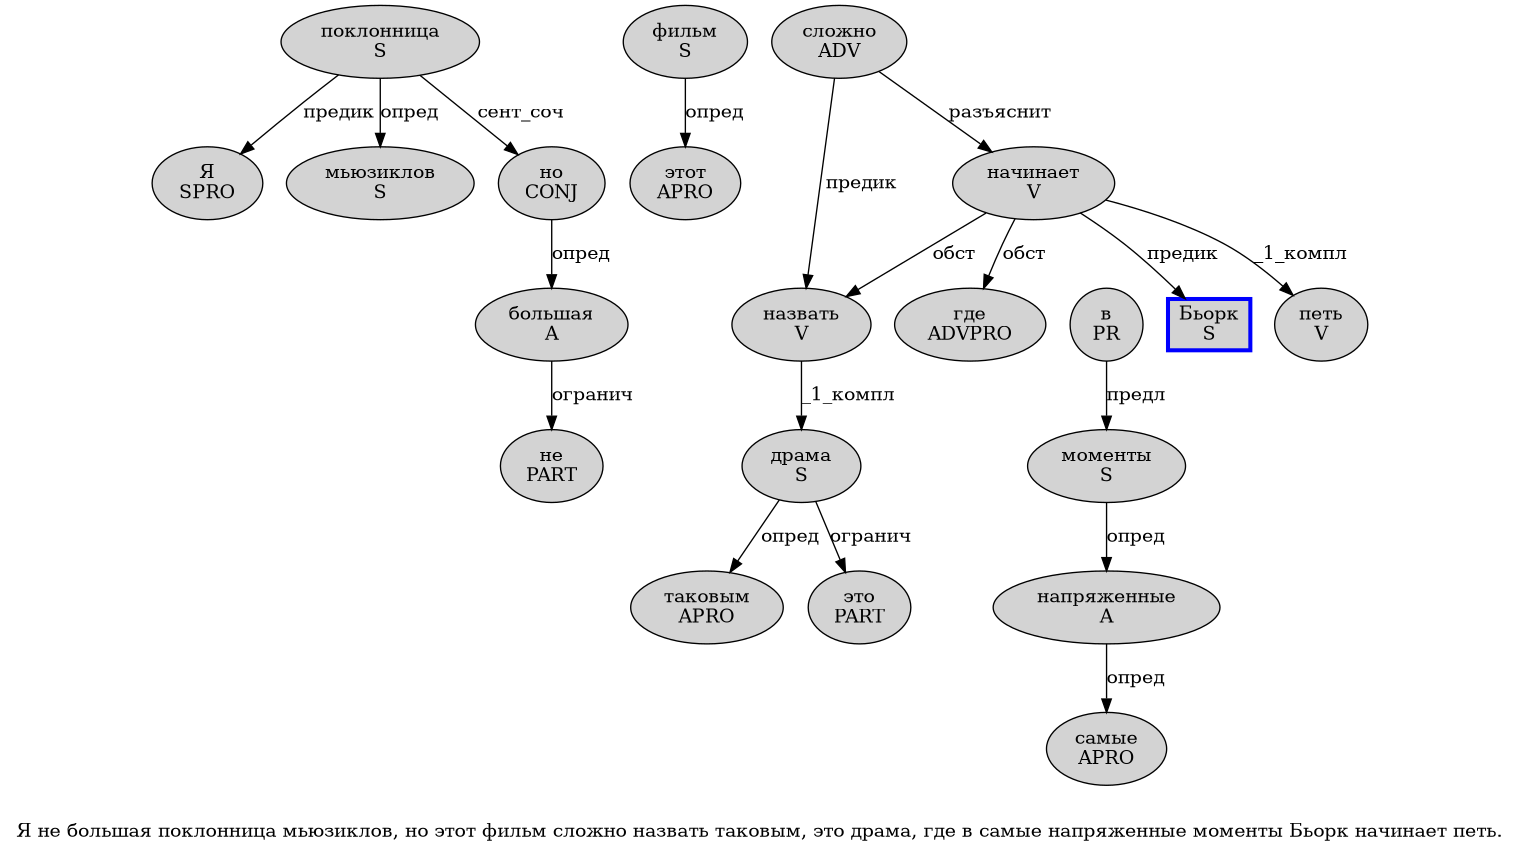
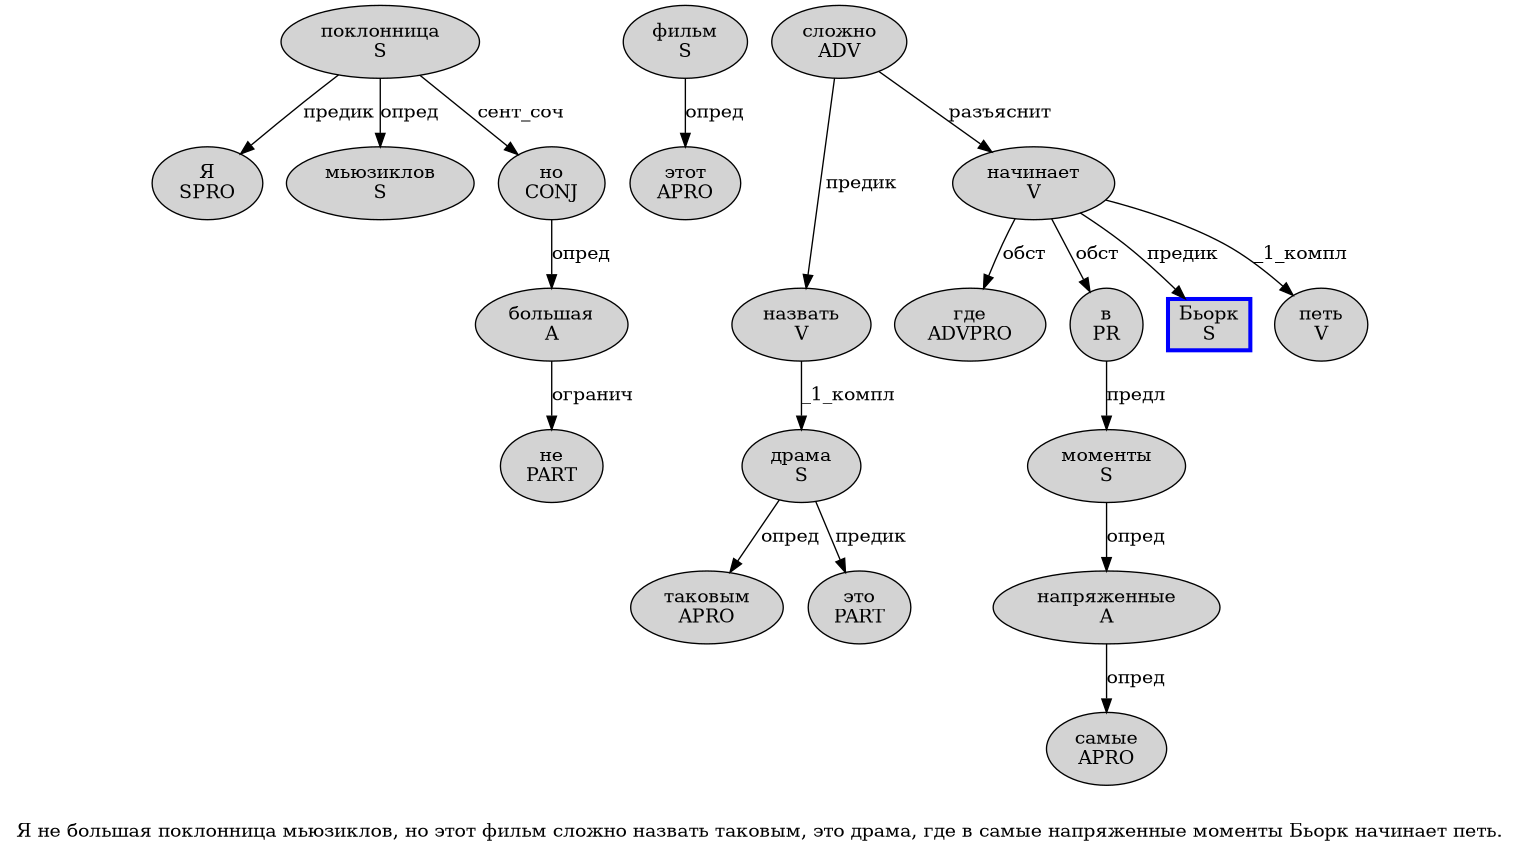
  digraph {
    label="Я не большая поклонница мьюзиклов, но этот фильм сложно назвать таковым, это драма, где в самые напряженные моменты Бьорк начинает петь."
    node [fillcolor=lightgray penwidth=1 shape=ellipse style=filled]
    n1 [label="Я\nSPRO"]
    n2 [label="не\nPART"]
    n3 [label="большая\nA"]
    n4 [label="поклонница\nS"]
    n5 [label="мьюзиклов\nS"]
    n6 [label="но\nCONJ"]
    n7 [label="этот\nAPRO"]
    n8 [label="фильм\nS"]
    n9 [label="сложно\nADV"]
    n10 [label="назвать\nV"]
    n11 [label="начинает\nV"]
    n12 [label="драма\nS"]
    n13 [label="где\nADVPRO"]
    n14 [label="в\nPR"]
    n15 [color=blue label="Бьорк\nS" penwidth=3 shape=box]
    n16 [label="петь\nV"]
    n17 [label="таковым\nAPRO"]
    n18 [label="это\nPART"]
    n19 [label="моменты\nS"]
    n20 [label="напряженные\nA"]
    n21 [label="самые\nAPRO"]
    n3 -> n2 [label="огранич"]
    n4 -> n1 [label="предик"]
    n4 -> n5 [label="опред"]
    n4 -> n6 [label="сент_соч"]
    n6 -> n3 [label="опред"]
    n8 -> n7 [label="опред"]
    n9 -> n10 [label="предик"]
    n9 -> n11 [label="разъяснит"]
    n10 -> n12 [label="_1_компл"]
    n11 -> n13 [label="обст"]
-   n11 -> n10 [label="обст"]
+   n11 -> n14 [label="обст"]
    n11 -> n15 [label="предик"]
    n11 -> n16 [label="_1_компл"]
    n12 -> n17 [label="опред"]
-   n12 -> n18 [label="огранич"]
+   n12 -> n18 [label="предик"]
    n14 -> n19 [label="предл"]
    n19 -> n20 [label="опред"]
    n20 -> n21 [label="опред"]
  }
